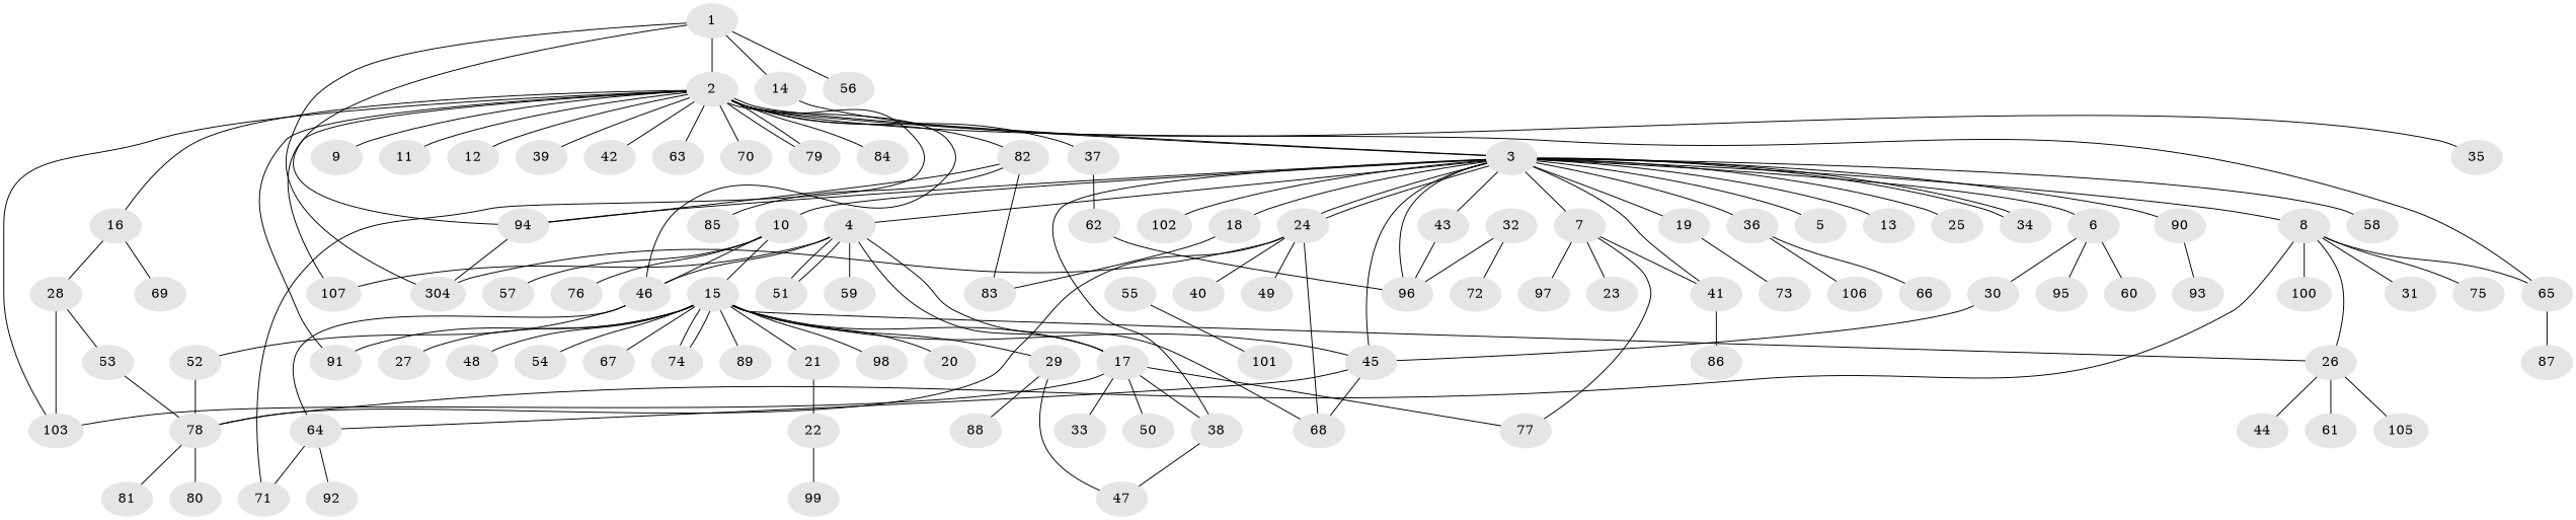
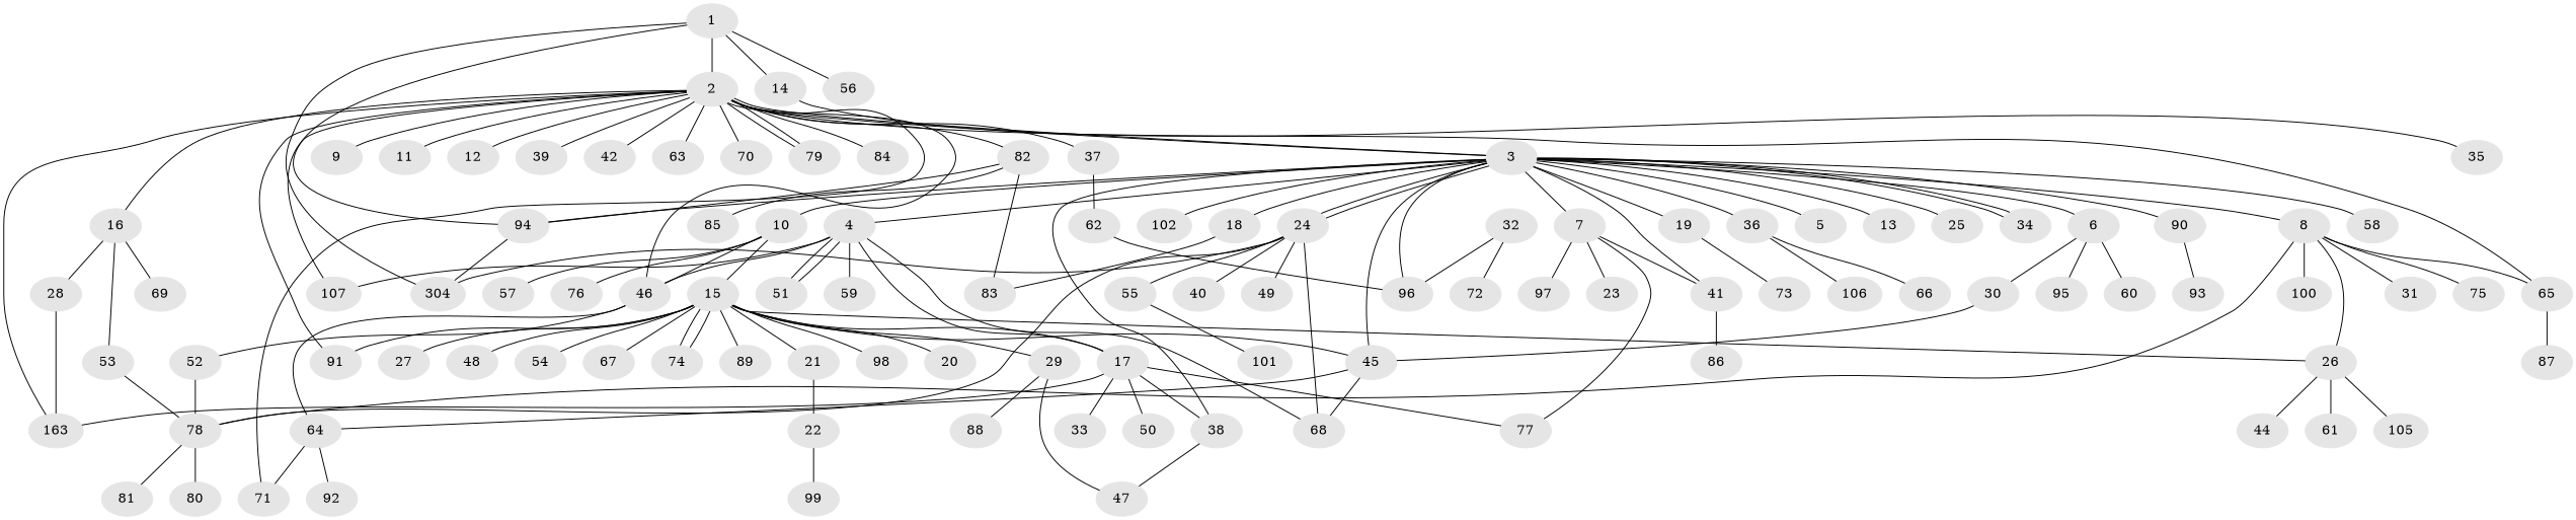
  graph {
    node [color=gray90 style=filled]
    1
    2
    14
    56
    94
    n6 [label=304]
    3
    9
    11
    12
    16
    37
    39
    42
    46
    63
    65
    70
    71
    79
    82
    84
    91
-   103
+   103 [label=163]
    107
    35
    4
    5
    6
    7
    8
    10
    13
    18
    19
    24
    25
    34
    36
    38
    41
-   43
    45
    58
    90
    96
    102
    28
    53
    69
    62
    64
    52
    87
    83
    85
    17
    51
    59
    68
    30
    60
    95
    23
    77
    97
    26
    31
    75
    78
    100
    15
    57
    76
    73
    40
    49
    55
    66
    106
    47
    86
    93
    33
    50
    44
    61
    105
    80
    81
    20
    21
    27
    29
    48
    54
    67
    74
    89
    98
    32
    72
    22
    88
    99
    101
    92
    1 -- 2
    1 -- 14
    1 -- 56
    1 -- 94
    1 -- n6
    2 -- 3
    2 -- 3
    2 -- 9
    2 -- 11
    2 -- 12
    2 -- 16
    2 -- 37
    2 -- 39
    2 -- 42
    2 -- 46
    2 -- 63
    2 -- 65
    2 -- 70
    2 -- 71
    2 -- 79
    2 -- 79
    2 -- 82
    2 -- 84
    2 -- 91
    2 -- 103
    2 -- 107
    14 -- 35
    94 -- n6
    3 -- 94
    3 -- 4
    3 -- 5
    3 -- 6
    3 -- 7
    3 -- 8
    3 -- 10
    3 -- 13
    3 -- 18
    3 -- 19
    3 -- 24
    3 -- 24
    3 -- 25
    3 -- 34
    3 -- 34
    3 -- 36
    3 -- 38
    3 -- 41
-   3 -- 43
    3 -- 45
    3 -- 58
    3 -- 90
    3 -- 96
    3 -- 102
    16 -- 28
-   28 -- 53
+   16 -- 53
    16 -- 69
    37 -- 62
    46 -- 64
    46 -- 52
    65 -- 87
    82 -- 94
    82 -- 83
    82 -- 85
    4 -- 46
    4 -- 107
    4 -- 17
    4 -- 51
    4 -- 51
    4 -- 59
    4 -- 68
    6 -- 30
    6 -- 60
    6 -- 95
    7 -- 41
    7 -- 23
    7 -- 77
    7 -- 97
    8 -- 65
    8 -- 26
    8 -- 31
    8 -- 75
    8 -- 78
    8 -- 100
    10 -- 46
    10 -- 15
    10 -- 57
    10 -- 76
    18 -- 83
    19 -- 73
    24 -- n6
    24 -- 68
    24 -- 78
    24 -- 40
    24 -- 49
+   24 -- 55
    36 -- 66
    36 -- 106
    38 -- 47
    41 -- 86
-   43 -- 96
    45 -- 64
    45 -- 68
    90 -- 93
    28 -- 103
    53 -- 78
    62 -- 96
    64 -- 71
    64 -- 92
    52 -- 78
    17 -- 103
    17 -- 38
    17 -- 77
    17 -- 33
    17 -- 50
    30 -- 45
    26 -- 44
    26 -- 61
    26 -- 105
    78 -- 80
    78 -- 81
    15 -- 91
    15 -- 45
    15 -- 17
    15 -- 26
    15 -- 20
    15 -- 21
    15 -- 27
    15 -- 29
    15 -- 48
    15 -- 54
    15 -- 67
    15 -- 74
    15 -- 74
    15 -- 89
    15 -- 98
    55 -- 101
    21 -- 22
    29 -- 47
    29 -- 88
    32 -- 96
    32 -- 72
    22 -- 99
  }
